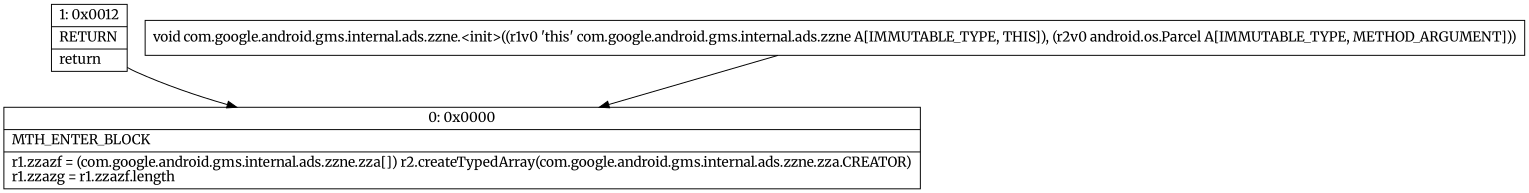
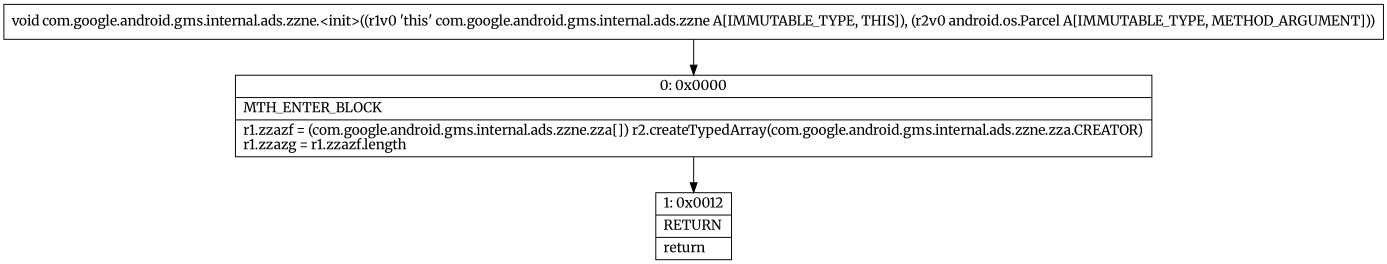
  digraph {
    fontname=Merriweather
    node [shape=record fontname=Merriweather]
    edge [fontname=Merriweather]
    n1 [label="{0\:\ 0x0000|MTH_ENTER_BLOCK\l|r1.zzazf = (com.google.android.gms.internal.ads.zzne.zza[]) r2.createTypedArray(com.google.android.gms.internal.ads.zzne.zza.CREATOR)\lr1.zzazg = r1.zzazf.length\l}"]
    n2 [label="{1\:\ 0x0012|RETURN\l|return\l}"]
    n3 [label="{void com.google.android.gms.internal.ads.zzne.\<init\>((r1v0 'this' com.google.android.gms.internal.ads.zzne A[IMMUTABLE_TYPE, THIS]), (r2v0 android.os.Parcel A[IMMUTABLE_TYPE, METHOD_ARGUMENT])) }"]
-   n2 -> n1
+   n1 -> n2
    n3 -> n1
  }
